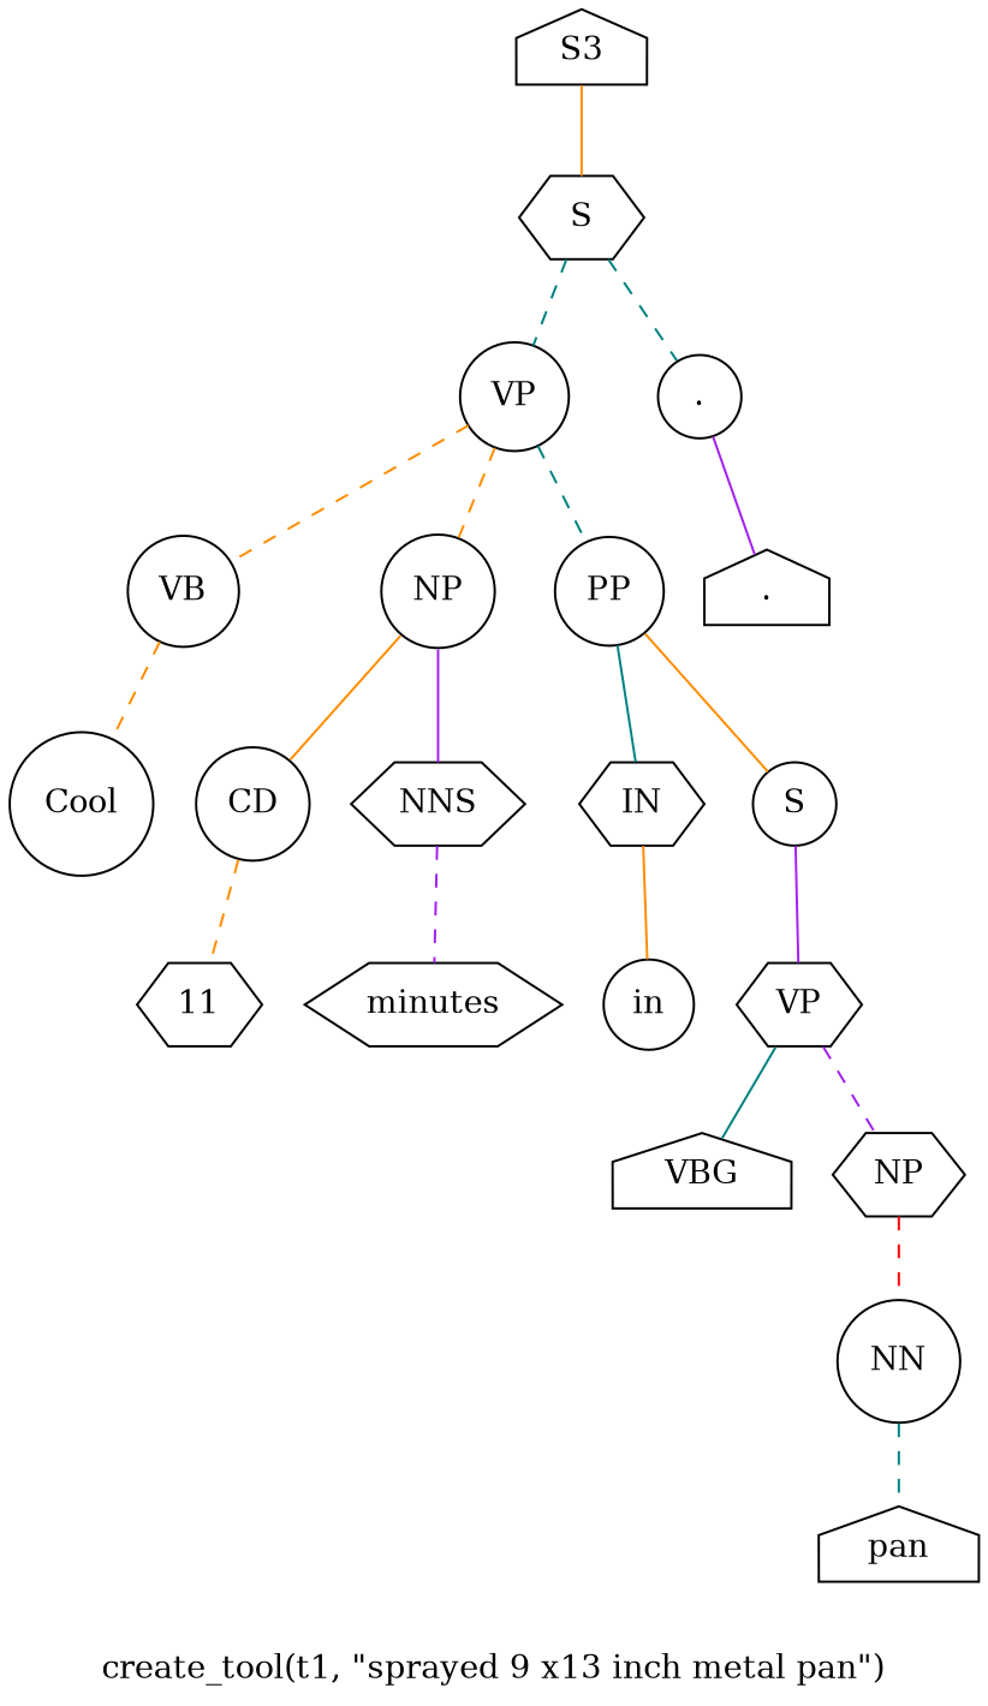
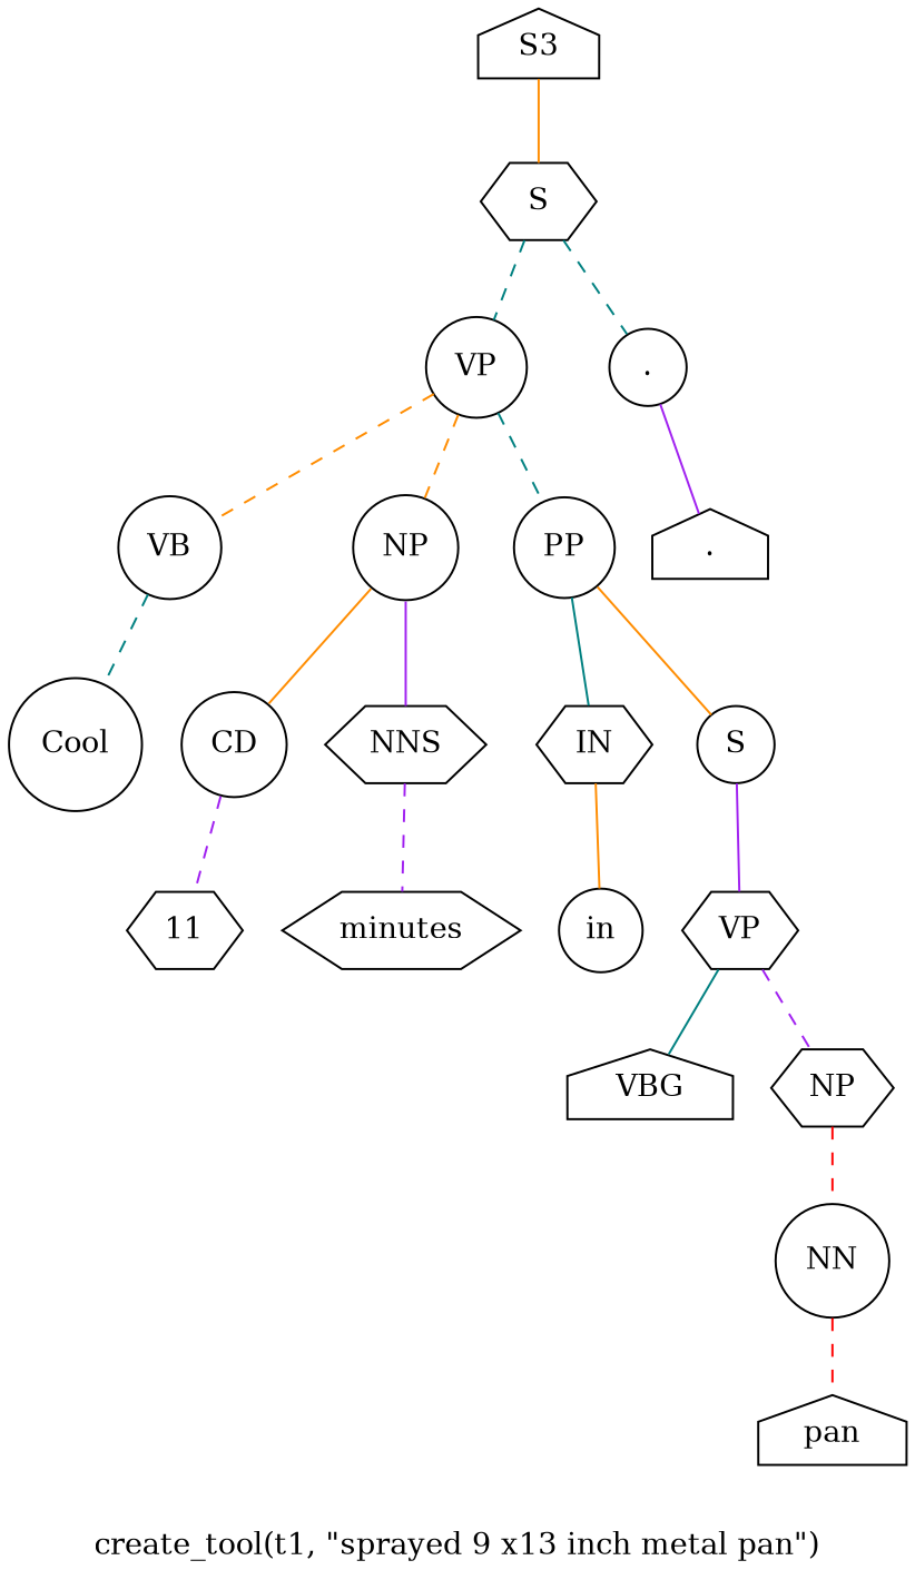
  graph {
    label="create_tool(t1, \"sprayed 9 x13 inch metal pan\")"
    node [shape=circle]
    edge [color=darkorange style=dashed]
    n1 [label=S3 shape=house]
    n2 [label=S shape=hexagon]
    n3 [label=VP]
    n4 [label="."]
    n5 [label=VB]
    n6 [label=NP]
    n7 [label=PP]
    n8 [label="." shape=house]
    n9 [label=Cool]
    n10 [label=CD]
    n11 [label=NNS shape=hexagon]
    n12 [label=IN shape=hexagon]
    n13 [label=S]
    n14 [label=11 shape=hexagon]
    n15 [label=minutes shape=hexagon]
    n16 [label=in]
    n17 [label=VP shape=hexagon]
    n18 [label=VBG shape=house]
    n19 [label=NP shape=hexagon]
    n20 [label=NN]
    n21 [label=pan shape=house]
    n1 -- n2 [style=solid]
    n2 -- n3 [color=teal]
    n2 -- n4 [color=teal]
    n3 -- n5
    n3 -- n6
    n3 -- n7 [color=teal]
    n4 -- n8 [color=purple style=solid]
-   n5 -- n9
+   n5 -- n9 [color=teal]
    n6 -- n10 [style=solid]
    n6 -- n11 [color=purple style=solid]
    n7 -- n12 [color=teal style=solid]
    n7 -- n13 [style=solid]
-   n10 -- n14
+   n10 -- n14 [color=purple]
    n11 -- n15 [color=purple]
    n12 -- n16 [style=solid]
    n13 -- n17 [color=purple style=solid]
    n17 -- n18 [color=teal style=solid]
    n17 -- n19 [color=purple]
    n19 -- n20 [color=red]
-   n20 -- n21 [color=teal]
+   n20 -- n21 [color=red]
  }
